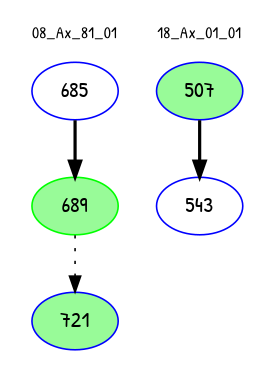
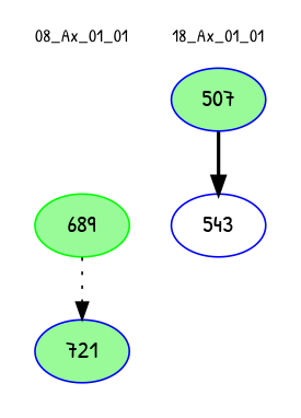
  digraph {
    fontname="Patrick Hand"
    node [color=blue fillcolor=palegreen fontname="Patrick Hand" style=filled]
    edge [color=black fontname="Patrick Hand" style=bold]
-   n1 [fillcolor=white label=685]
    n2 [label=721]
    n3 [color=green label=689]
    n4 [label=507]
    n5 [fillcolor=white label=543]
    subgraph cluster_1 {
      color=white
      fontsize=10
-     label="08_Ax_81_01"
-     n1
+     label="08_Ax_01_01"
      n2
      n3
    }
    subgraph cluster_2 {
      color=white
      fontsize=10
      label="18_Ax_01_01"
      n4
      n5
    }
-   n1 -> n3
    n3 -> n2 [style=dotted]
    n4 -> n5
  }
